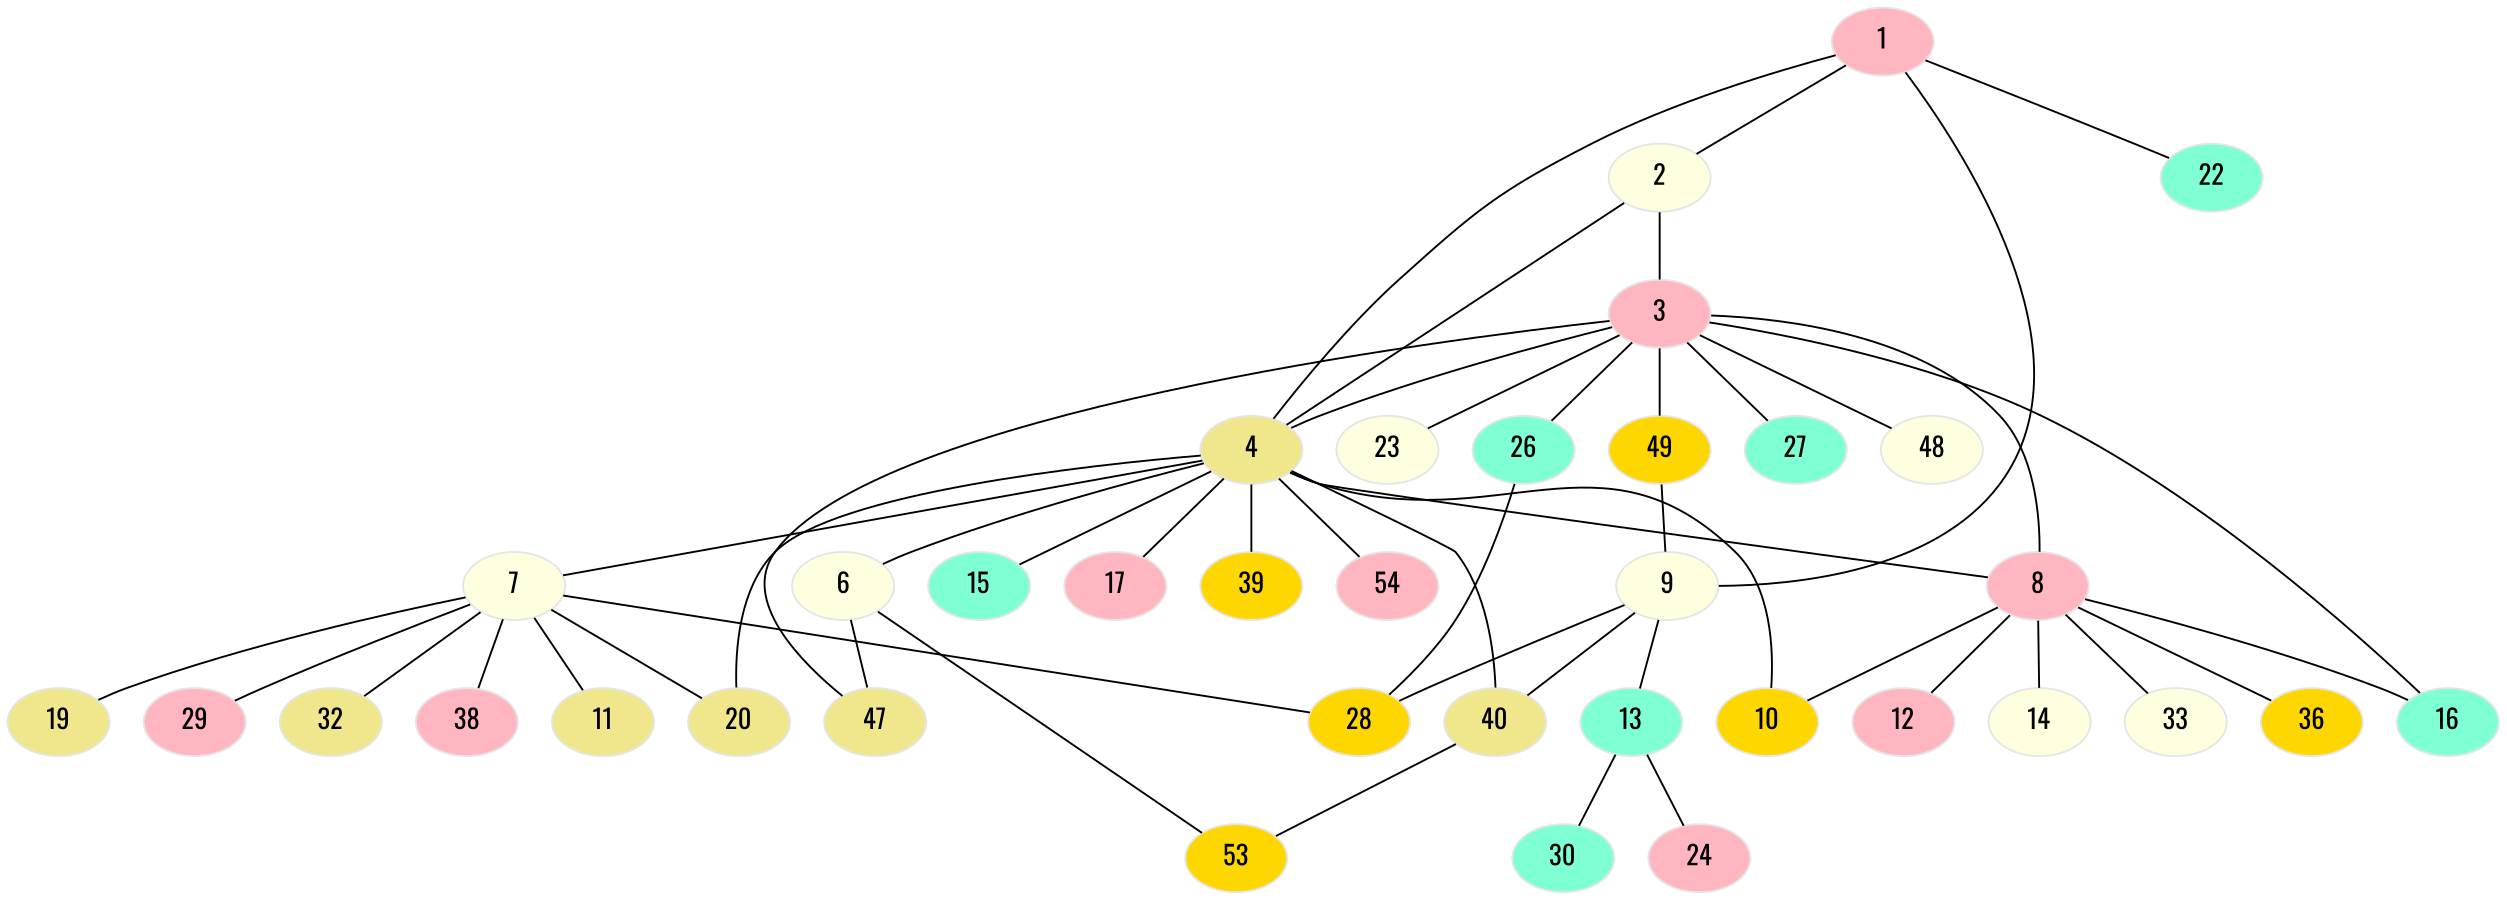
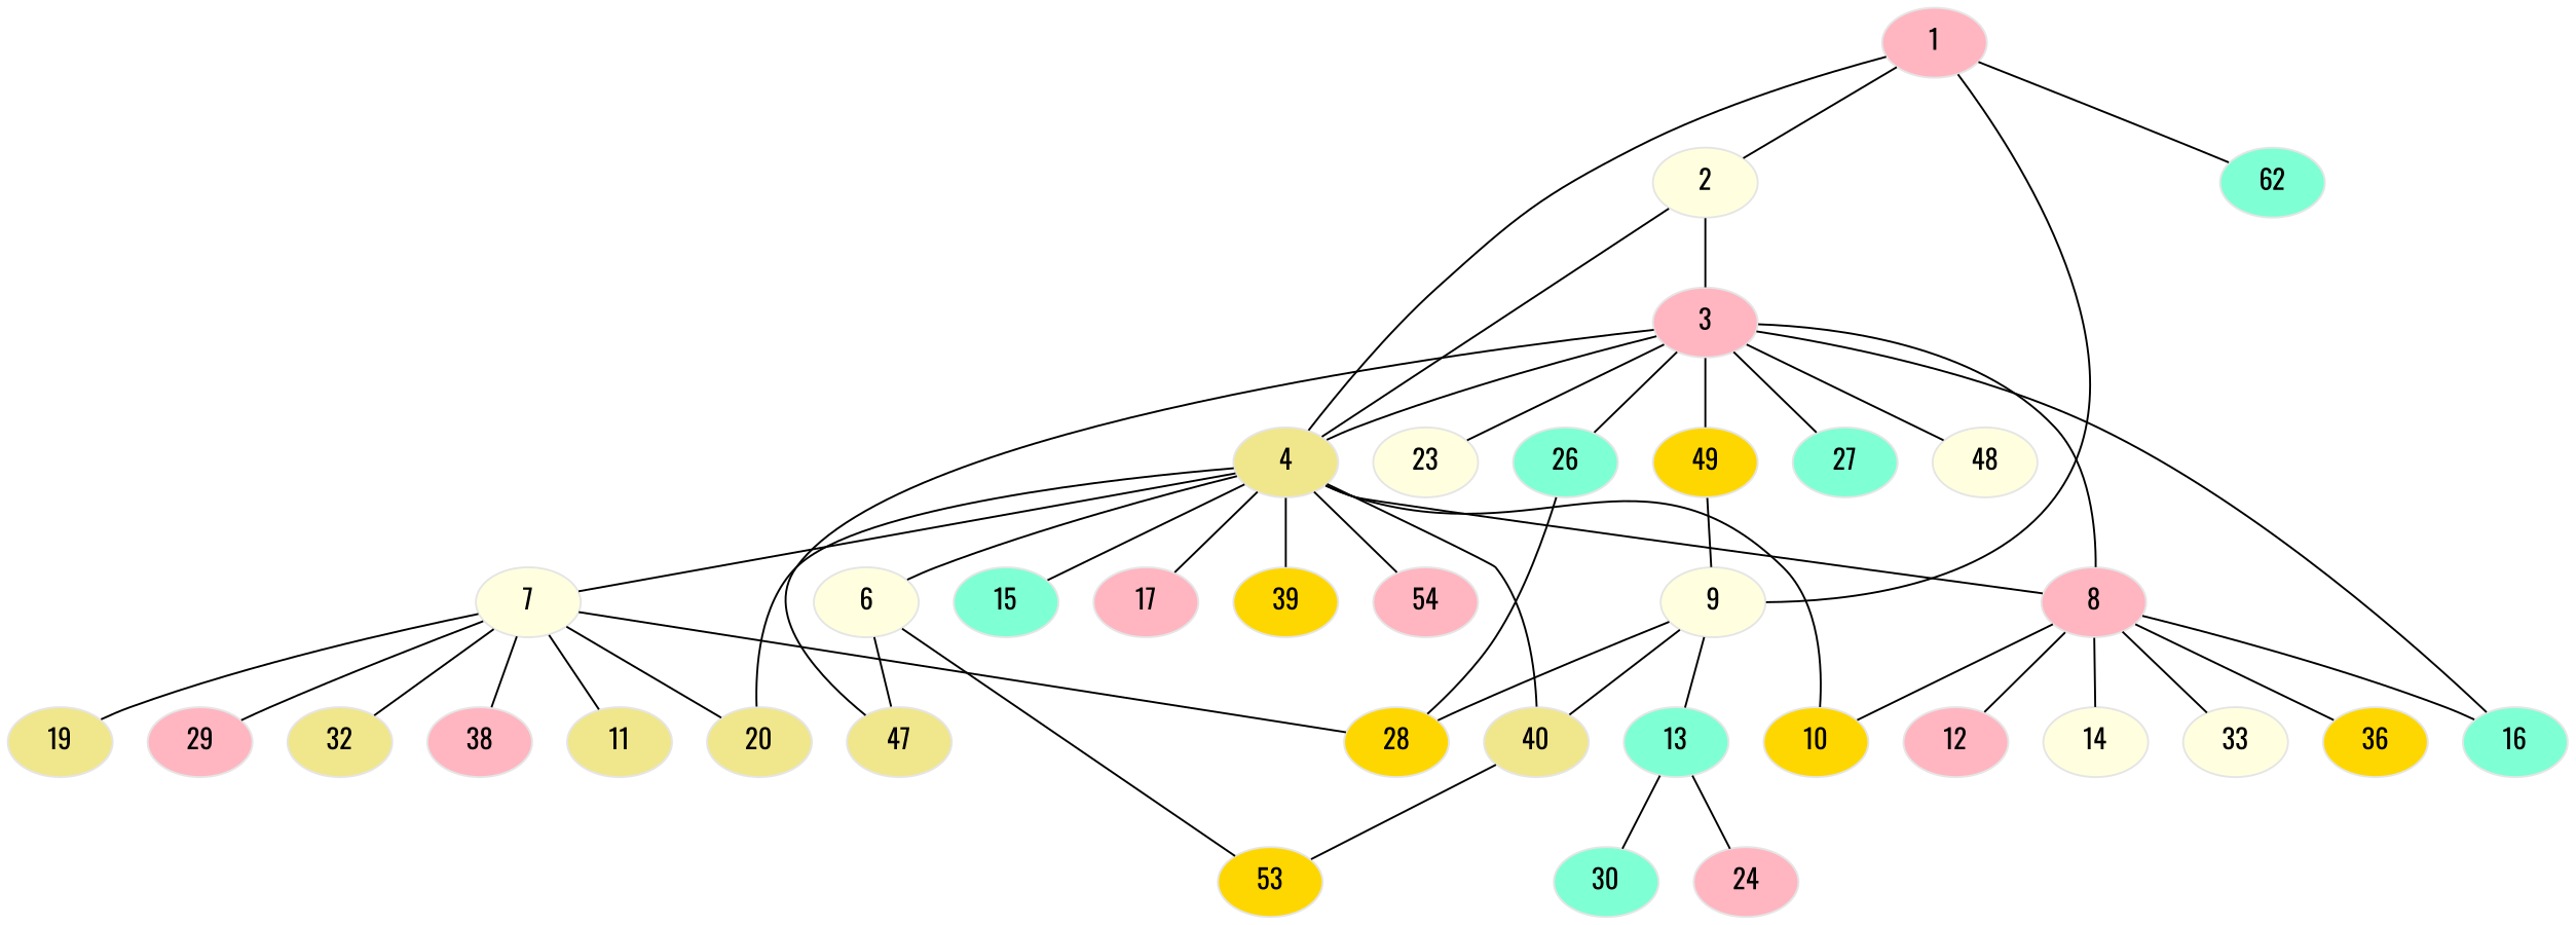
  graph {
    fontname=Oswald
    node [color=gray90 fillcolor=lightpink fontname=Oswald style=filled]
    edge [fontname=Oswald]
    1 [super="+41"]
    2 [fillcolor=lightyellow super="+31"]
    4 [fillcolor=khaki super="+21"]
    9 [fillcolor=lightyellow super="+52"]
-   22 [fillcolor=aquamarine super="+56"]
+   22 [fillcolor=aquamarine super="+56" label=62]
    3 [super="+5"]
    8 [super="+25"]
    6 [fillcolor=lightyellow super="+43"]
    7 [fillcolor=lightyellow super="+35"]
    10 [fillcolor=gold]
    15 [fillcolor=aquamarine]
    17
    20 [fillcolor=khaki]
    39 [fillcolor=gold super="+46"]
    40 [fillcolor=khaki super="+50"]
    54
    28 [fillcolor=gold super="+34"]
    13 [fillcolor=aquamarine super="+57"]
    16 [fillcolor=aquamarine super="+18"]
    23 [fillcolor=lightyellow super="+55"]
    26 [fillcolor=aquamarine super="+37"]
    27 [fillcolor=aquamarine super="+44"]
    47 [fillcolor=khaki]
    48 [fillcolor=lightyellow]
    49 [fillcolor=gold]
    12
    14 [fillcolor=lightyellow]
    33 [fillcolor=lightyellow]
    36 [fillcolor=gold super="+45"]
    53 [fillcolor=gold]
    11 [fillcolor=khaki]
    19 [fillcolor=khaki]
    29 [super="+51"]
    32 [fillcolor=khaki]
    38
    24 [super="+42"]
    30 [fillcolor=aquamarine]
    1 -- 2
    1 -- 4
    1 -- 9
    1 -- 22
    2 -- 4
    2 -- 3
    4 -- 8
    4 -- 6
    4 -- 7
    4 -- 10
    4 -- 15
    4 -- 17
    4 -- 20
    4 -- 39
    4 -- 40
    4 -- 54
    9 -- 40
    9 -- 28
    9 -- 13
    3 -- 4
    3 -- 8
    3 -- 16 [weight=2]
    3 -- 23 [weight=2]
    3 -- 26
    3 -- 27
    3 -- 47
    3 -- 48
    3 -- 49
    8 -- 10
    8 -- 16
    8 -- 12
    8 -- 14
    8 -- 33
    8 -- 36
    6 -- 47
    6 -- 53
    7 -- 20
    7 -- 28
    7 -- 11
    7 -- 19
    7 -- 29
    7 -- 32
    7 -- 38
    40 -- 53
    13 -- 24
    13 -- 30
    26 -- 28
    49 -- 9
  }
